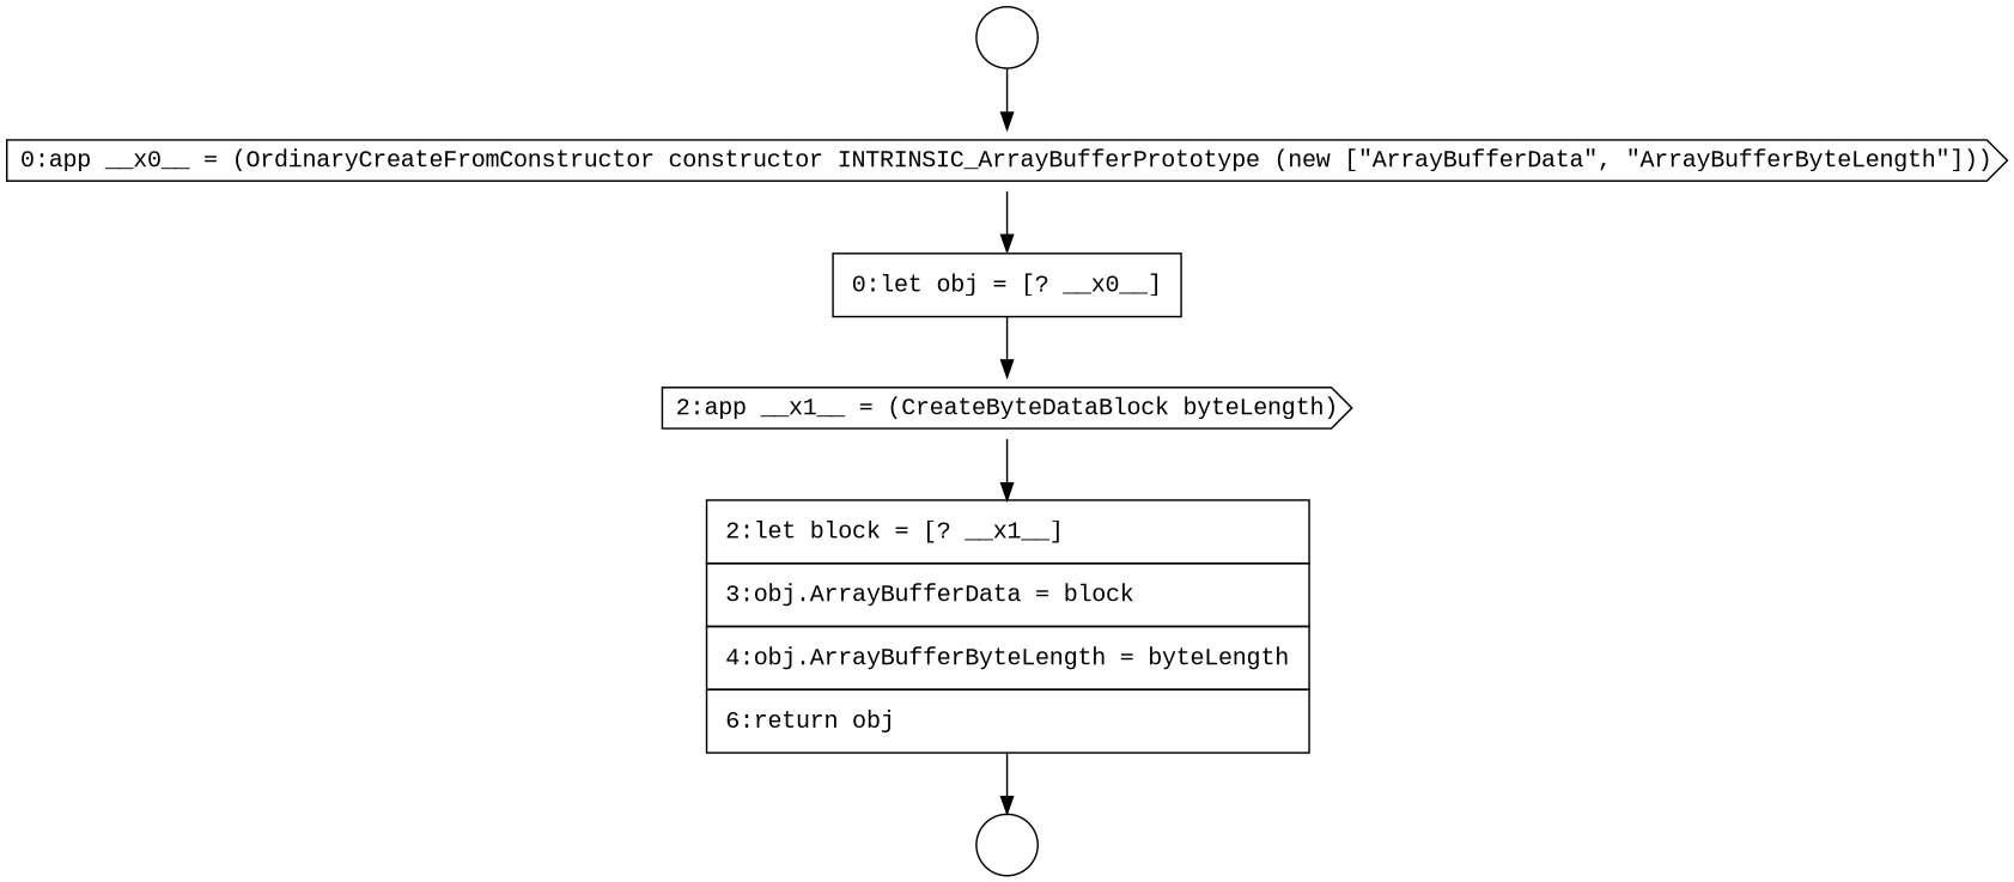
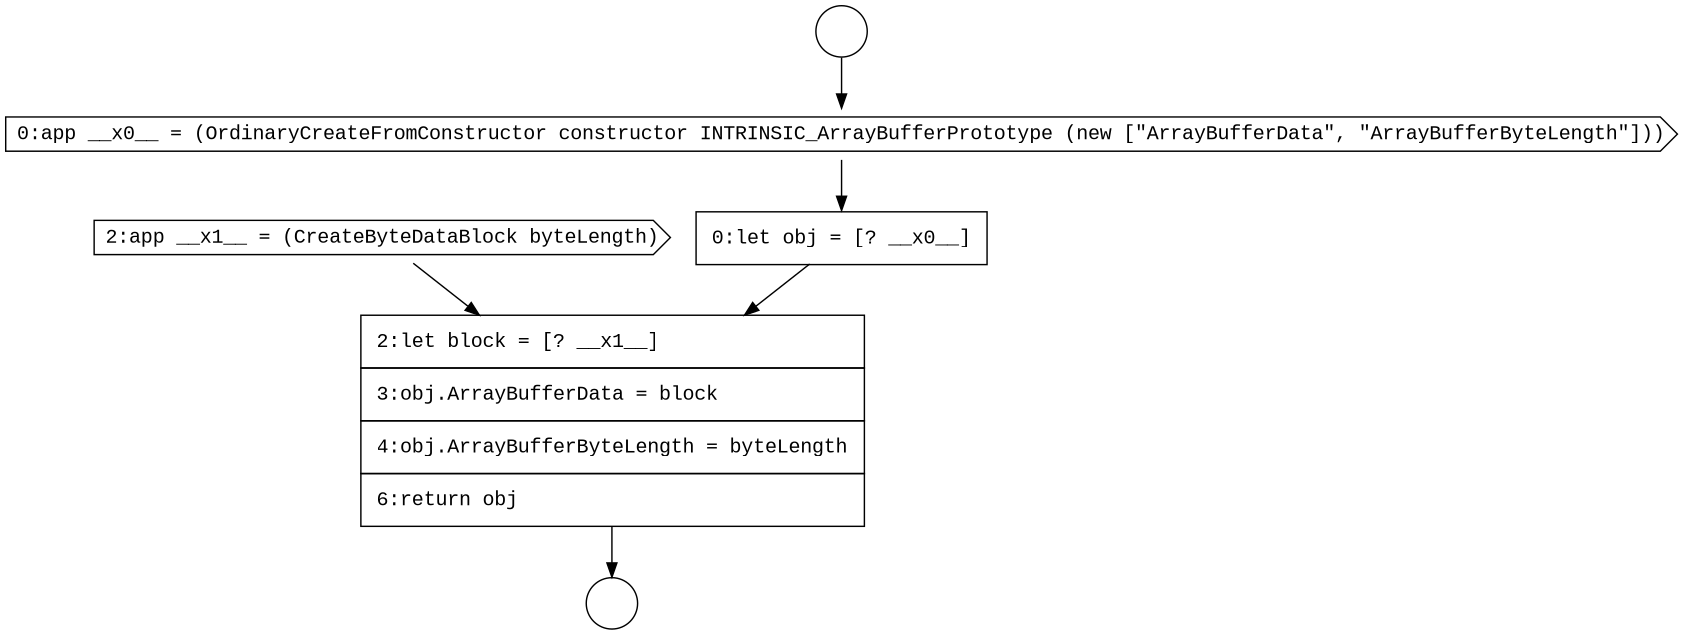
  digraph {
    fontname="Liberation Mono"
    node [color=black fillcolor=white fontname="Liberation Mono" shape=none style=filled]
    edge [color=black fontname="Liberation Mono"]
    n1 [label=<<font color="black">     <table border="0" cellborder="1" cellspacing="0" cellpadding="10">       <tr><td align="left">0:let obj = [? __x0__]</td></tr>     </table>   </font>> margin=0]
    n2 [label=<<font color="black">2:app __x1__ = (CreateByteDataBlock byteLength)</font>> shape=cds]
    n3 [label=<<font color="black">     <table border="0" cellborder="1" cellspacing="0" cellpadding="10">       <tr><td align="left">2:let block = [? __x1__]</td></tr>       <tr><td align="left">3:obj.ArrayBufferData = block</td></tr>       <tr><td align="left">4:obj.ArrayBufferByteLength = byteLength</td></tr>       <tr><td align="left">6:return obj</td></tr>     </table>   </font>> margin=0]
    n4 [label=<<font color="black">0:app __x0__ = (OrdinaryCreateFromConstructor constructor INTRINSIC_ArrayBufferPrototype (new [&quot;ArrayBufferData&quot;, &quot;ArrayBufferByteLength&quot;]))</font>> shape=cds]
    n5 [label=" " shape=circle]
    n6 [label=" " shape=circle]
-   n1 -> n2
+   n1 -> n3
    n2 -> n3
    n3 -> n5
    n4 -> n1
    n6 -> n4
  }
